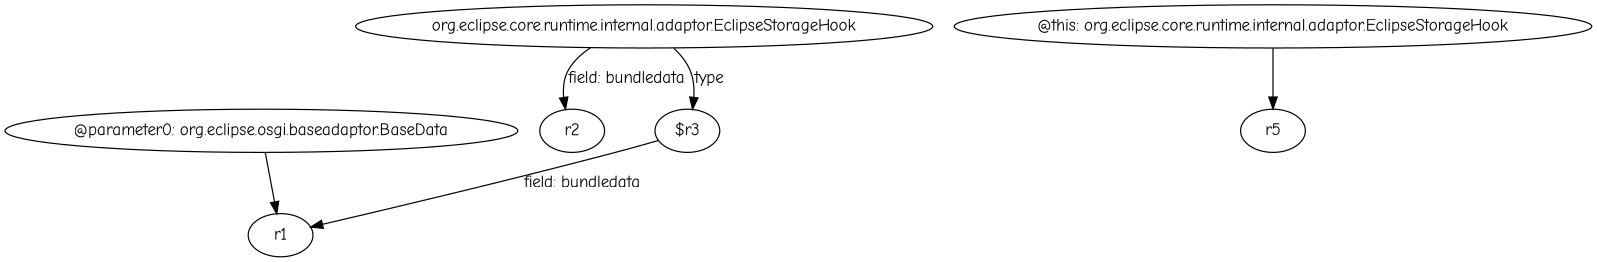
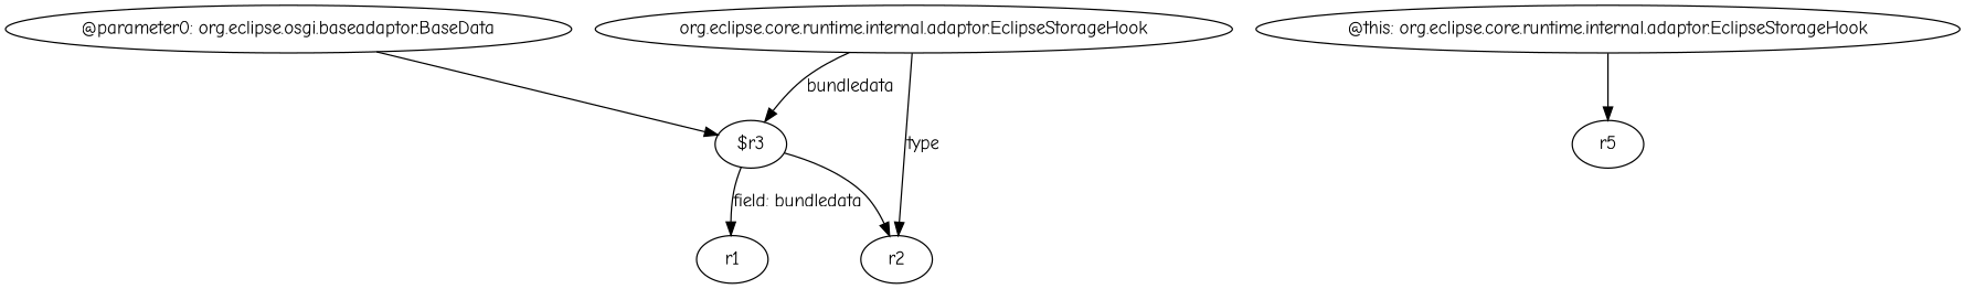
  digraph {
    fontname="Comic Neue"
    node [fontname="Comic Neue"]
    edge [fontname="Comic Neue"]
    n1 [label="@parameter0: org.eclipse.osgi.baseadaptor.BaseData"]
    n2 [label=r1]
    n3 [label="org.eclipse.core.runtime.internal.adaptor.EclipseStorageHook"]
    n4 [label=r2]
    n5 [label="$r3"]
    n6 [label="@this: org.eclipse.core.runtime.internal.adaptor.EclipseStorageHook"]
    n7 [label=r5]
-   n1 -> n2
-   n3 -> n4 [label="field: bundledata"]
-   n3 -> n5 [label=type]
+   n1 -> n5
+   n3 -> n4 [label=type]
+   n3 -> n5 [label=bundledata]
    n5 -> n2 [label="field: bundledata"]
+   n5 -> n4
    n6 -> n7
  }
